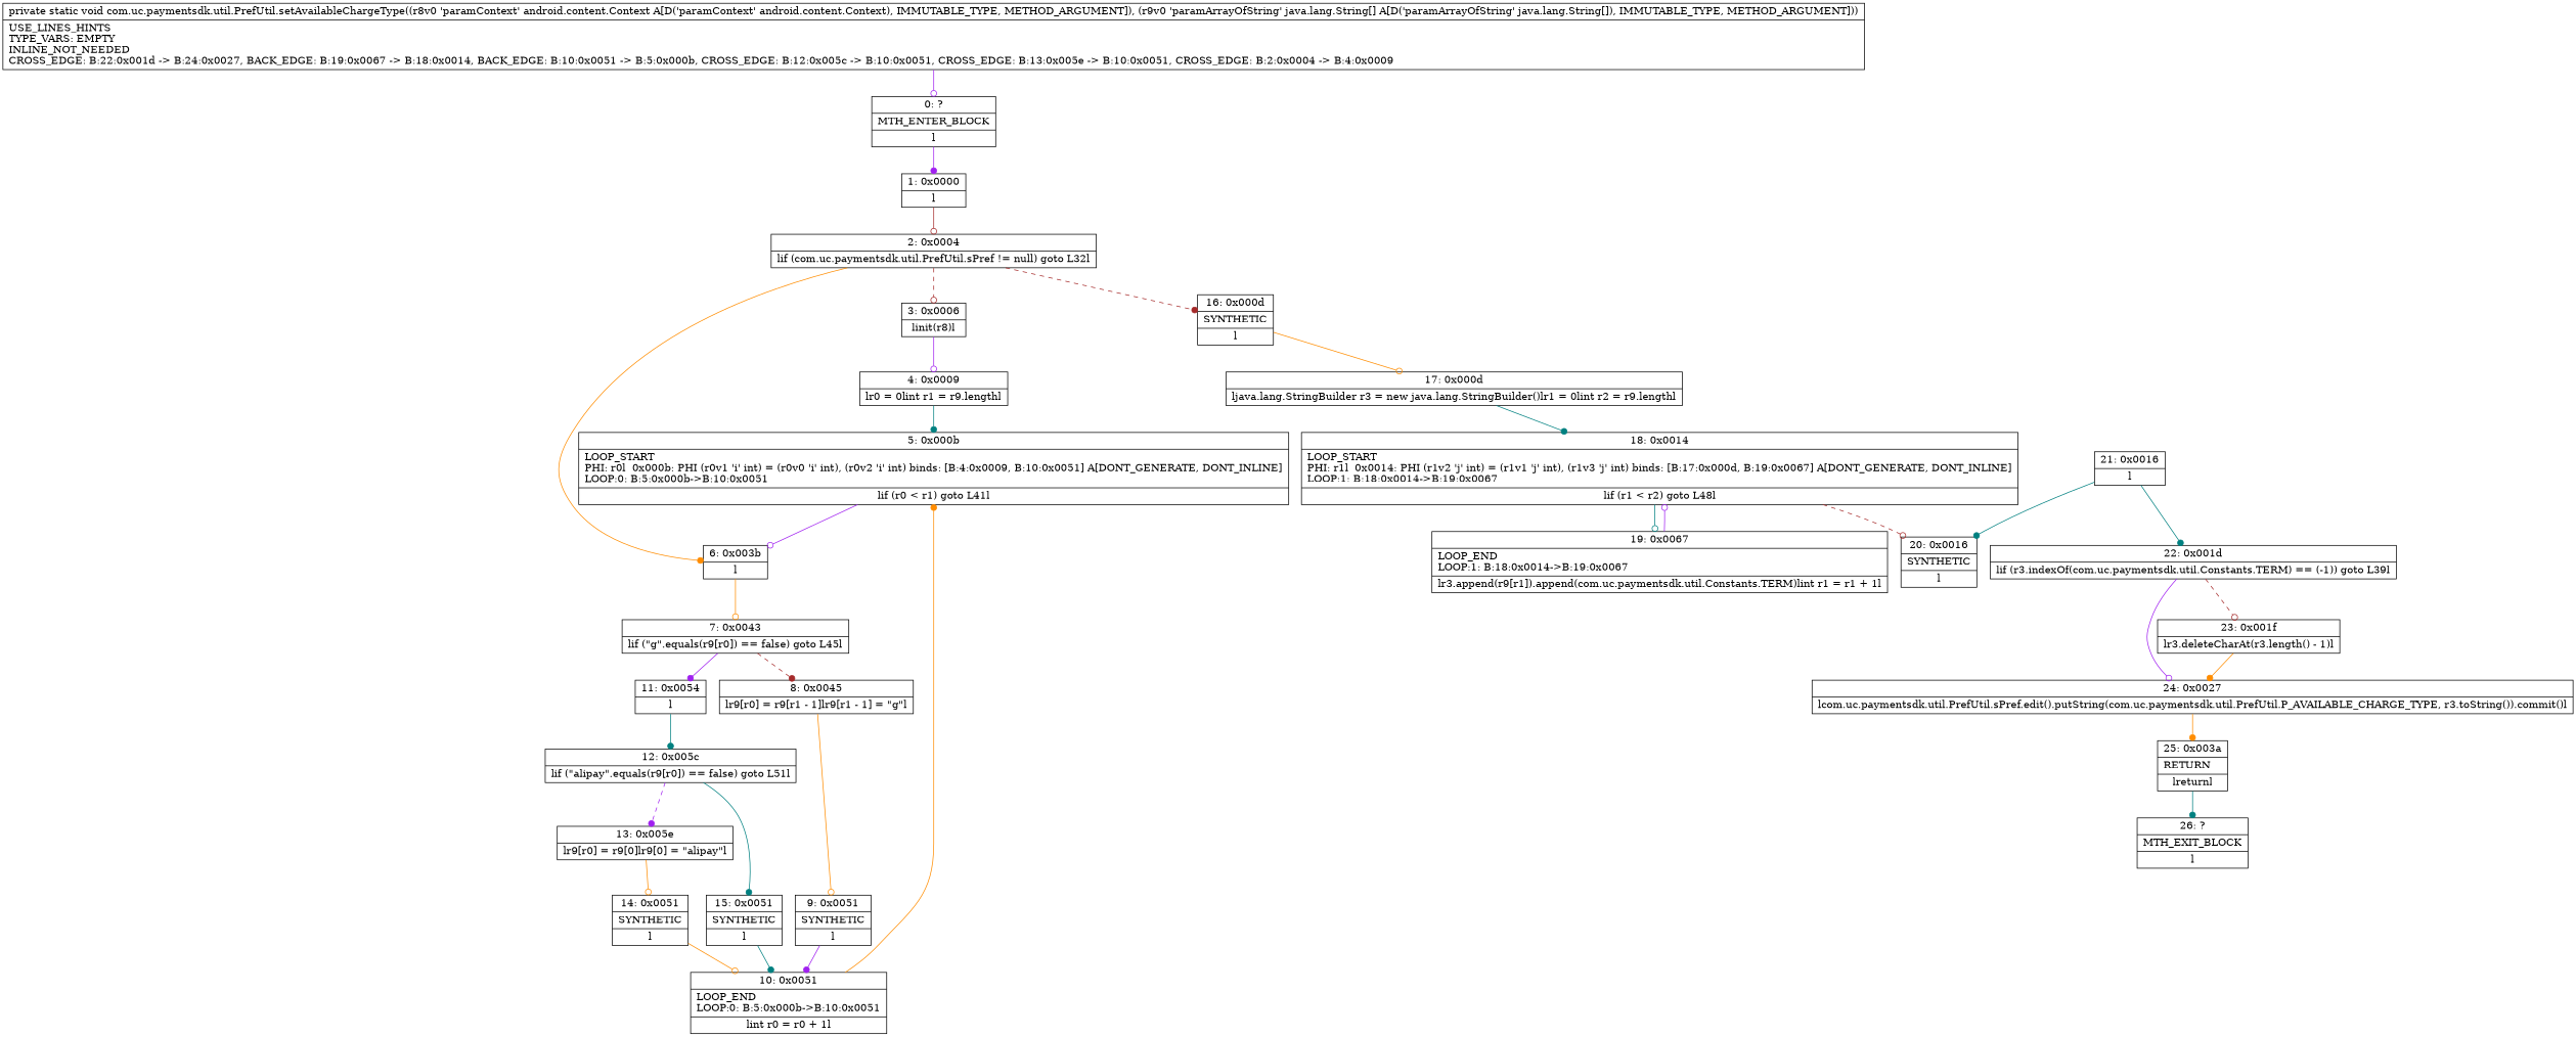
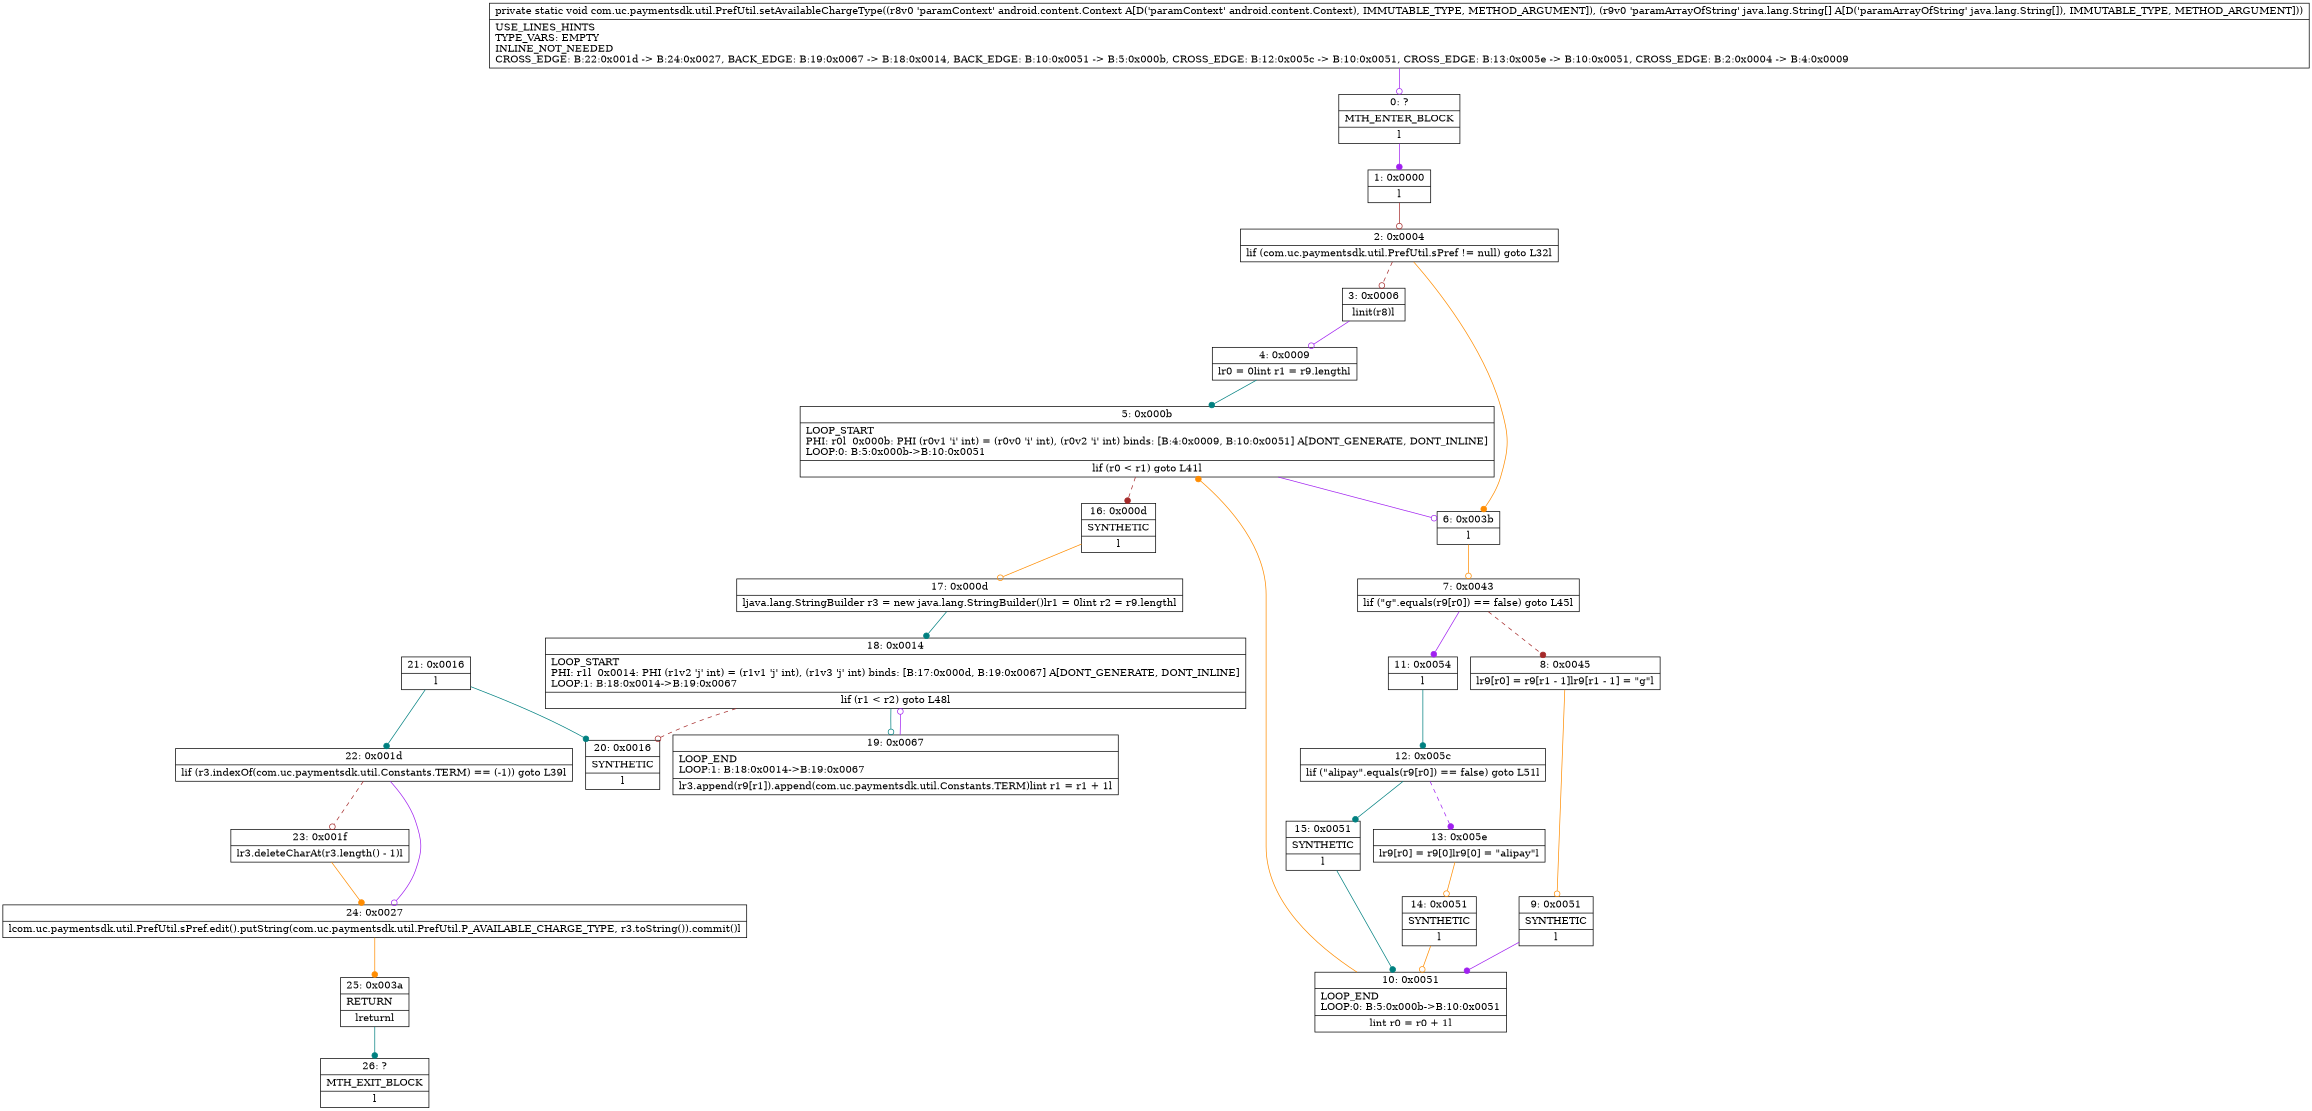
  digraph {
    node [shape=record]
    edge [arrowhead=dot color=purple]
    n1 [label="{0\:\ ?|MTH_ENTER_BLOCK\l|l}"]
    n2 [label="{1\:\ 0x0000|l}"]
    n3 [label="{2\:\ 0x0004|lif (com.uc.paymentsdk.util.PrefUtil.sPref != null) goto L32l}"]
    n4 [label="{3\:\ 0x0006|linit(r8)l}"]
    n5 [label="{6\:\ 0x003b|l}"]
    n6 [label="{4\:\ 0x0009|lr0 = 0lint r1 = r9.lengthl}"]
    n7 [label="{5\:\ 0x000b|LOOP_START\lPHI: r0l  0x000b: PHI (r0v1 'i' int) = (r0v0 'i' int), (r0v2 'i' int) binds: [B:4:0x0009, B:10:0x0051] A[DONT_GENERATE, DONT_INLINE]\lLOOP:0: B:5:0x000b\-\>B:10:0x0051\l|lif (r0 \< r1) goto L41l}"]
    n8 [label="{16\:\ 0x000d|SYNTHETIC\l|l}"]
    n9 [label="{7\:\ 0x0043|lif (\"g\".equals(r9[r0]) == false) goto L45l}"]
    n10 [label="{17\:\ 0x000d|ljava.lang.StringBuilder r3 = new java.lang.StringBuilder()lr1 = 0lint r2 = r9.lengthl}"]
    n11 [label="{8\:\ 0x0045|lr9[r0] = r9[r1 \- 1]lr9[r1 \- 1] = \"g\"l}"]
    n12 [label="{11\:\ 0x0054|l}"]
    n13 [label="{9\:\ 0x0051|SYNTHETIC\l|l}"]
    n14 [label="{12\:\ 0x005c|lif (\"alipay\".equals(r9[r0]) == false) goto L51l}"]
    n15 [label="{10\:\ 0x0051|LOOP_END\lLOOP:0: B:5:0x000b\-\>B:10:0x0051\l|lint r0 = r0 + 1l}"]
    n16 [label="{13\:\ 0x005e|lr9[r0] = r9[0]lr9[0] = \"alipay\"l}"]
    n17 [label="{15\:\ 0x0051|SYNTHETIC\l|l}"]
    n18 [label="{14\:\ 0x0051|SYNTHETIC\l|l}"]
    n19 [label="{18\:\ 0x0014|LOOP_START\lPHI: r1l  0x0014: PHI (r1v2 'j' int) = (r1v1 'j' int), (r1v3 'j' int) binds: [B:17:0x000d, B:19:0x0067] A[DONT_GENERATE, DONT_INLINE]\lLOOP:1: B:18:0x0014\-\>B:19:0x0067\l|lif (r1 \< r2) goto L48l}"]
    n20 [label="{19\:\ 0x0067|LOOP_END\lLOOP:1: B:18:0x0014\-\>B:19:0x0067\l|lr3.append(r9[r1]).append(com.uc.paymentsdk.util.Constants.TERM)lint r1 = r1 + 1l}"]
    n21 [label="{20\:\ 0x0016|SYNTHETIC\l|l}"]
    n22 [label="{21\:\ 0x0016|l}"]
    n23 [label="{22\:\ 0x001d|lif (r3.indexOf(com.uc.paymentsdk.util.Constants.TERM) == (\-1)) goto L39l}"]
    n24 [label="{23\:\ 0x001f|lr3.deleteCharAt(r3.length() \- 1)l}"]
    n25 [label="{24\:\ 0x0027|lcom.uc.paymentsdk.util.PrefUtil.sPref.edit().putString(com.uc.paymentsdk.util.PrefUtil.P_AVAILABLE_CHARGE_TYPE, r3.toString()).commit()l}"]
    n26 [label="{25\:\ 0x003a|RETURN\l|lreturnl}"]
    n27 [label="{26\:\ ?|MTH_EXIT_BLOCK\l|l}"]
    n28 [label="{private static void com.uc.paymentsdk.util.PrefUtil.setAvailableChargeType((r8v0 'paramContext' android.content.Context A[D('paramContext' android.content.Context), IMMUTABLE_TYPE, METHOD_ARGUMENT]), (r9v0 'paramArrayOfString' java.lang.String[] A[D('paramArrayOfString' java.lang.String[]), IMMUTABLE_TYPE, METHOD_ARGUMENT]))  | USE_LINES_HINTS\lTYPE_VARS: EMPTY\lINLINE_NOT_NEEDED\lCROSS_EDGE: B:22:0x001d \-\> B:24:0x0027, BACK_EDGE: B:19:0x0067 \-\> B:18:0x0014, BACK_EDGE: B:10:0x0051 \-\> B:5:0x000b, CROSS_EDGE: B:12:0x005c \-\> B:10:0x0051, CROSS_EDGE: B:13:0x005e \-\> B:10:0x0051, CROSS_EDGE: B:2:0x0004 \-\> B:4:0x0009\l}"]
    n1 -> n2
    n2 -> n3 [arrowhead=odot color=brown]
    n3 -> n4 [arrowhead=odot color=brown style=dashed]
    n3 -> n5 [color=darkorange]
    n4 -> n6 [arrowhead=odot]
    n5 -> n9 [arrowhead=odot color=darkorange]
    n6 -> n7 [color=teal]
    n7 -> n5 [arrowhead=odot]
-   n3 -> n8 [color=brown style=dashed]
+   n7 -> n8 [color=brown style=dashed]
    n8 -> n10 [arrowhead=odot color=darkorange]
    n9 -> n11 [color=brown style=dashed]
    n9 -> n12
    n10 -> n19 [color=teal]
    n11 -> n13 [arrowhead=odot color=darkorange]
    n12 -> n14 [color=teal]
    n13 -> n15
    n14 -> n16 [style=dashed]
    n14 -> n17 [color=teal]
    n15 -> n7 [color=darkorange]
    n16 -> n18 [arrowhead=odot color=darkorange]
    n17 -> n15 [color=teal]
    n18 -> n15 [arrowhead=odot color=darkorange]
    n19 -> n20 [arrowhead=odot color=teal]
    n19 -> n21 [arrowhead=odot color=brown style=dashed]
    n20 -> n19 [arrowhead=odot]
    n22 -> n21 [color=teal]
    n22 -> n23 [color=teal]
    n23 -> n24 [arrowhead=odot color=brown style=dashed]
    n23 -> n25 [arrowhead=odot]
    n24 -> n25 [color=darkorange]
    n25 -> n26 [color=darkorange]
    n26 -> n27 [color=teal]
    n28 -> n1 [arrowhead=odot]
  }
